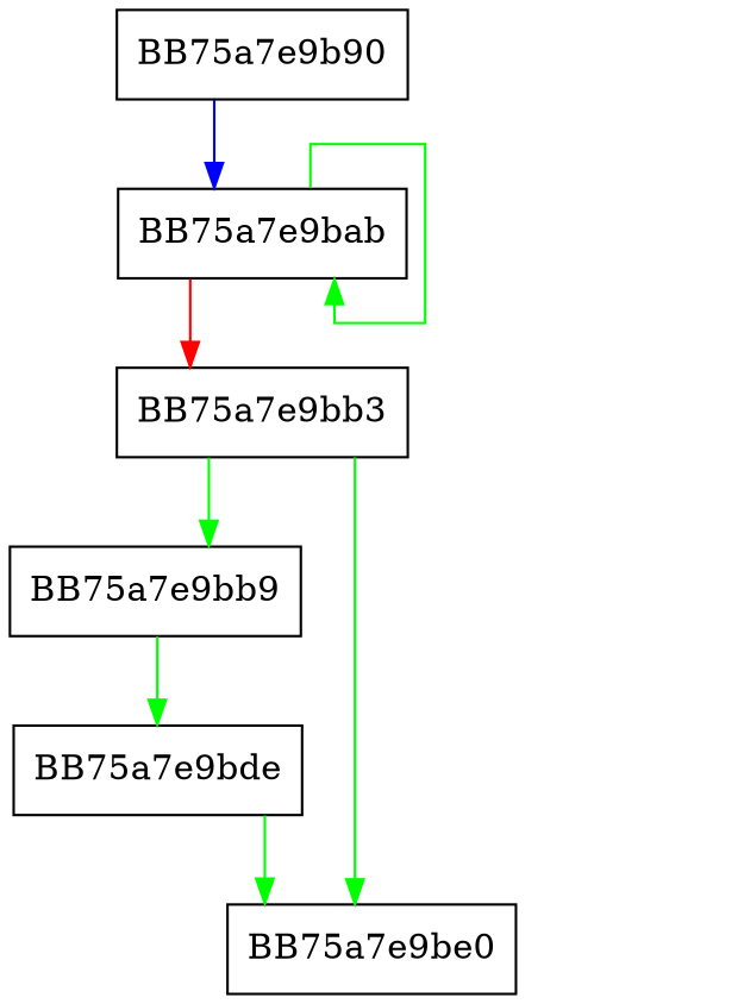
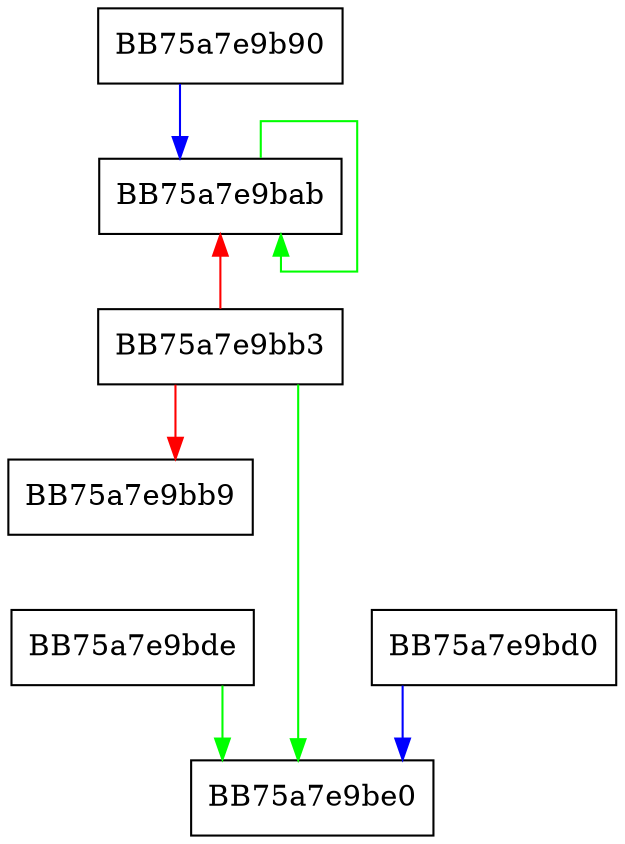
  digraph {
    splines=ortho
    node [shape=box]
    edge [color=green]
    BB75a7e9b90
    BB75a7e9bab
    BB75a7e9bb3
    BB75a7e9bb9
    BB75a7e9be0
    BB75a7e9bde
+   BB75a7e9bd0
    BB75a7e9b90 -> BB75a7e9bab [color=blue]
    BB75a7e9bab -> BB75a7e9bab
-   BB75a7e9bab -> BB75a7e9bb3 [color=red]
-   BB75a7e9bb3 -> BB75a7e9bb9
+   BB75a7e9bb3 -> BB75a7e9bab [color=red]
+   BB75a7e9bb3 -> BB75a7e9bb9 [color=red]
    BB75a7e9bb3 -> BB75a7e9be0
-   BB75a7e9bb9 -> BB75a7e9bde
    BB75a7e9bde -> BB75a7e9be0
+   BB75a7e9bd0 -> BB75a7e9be0 [color=blue]
  }
